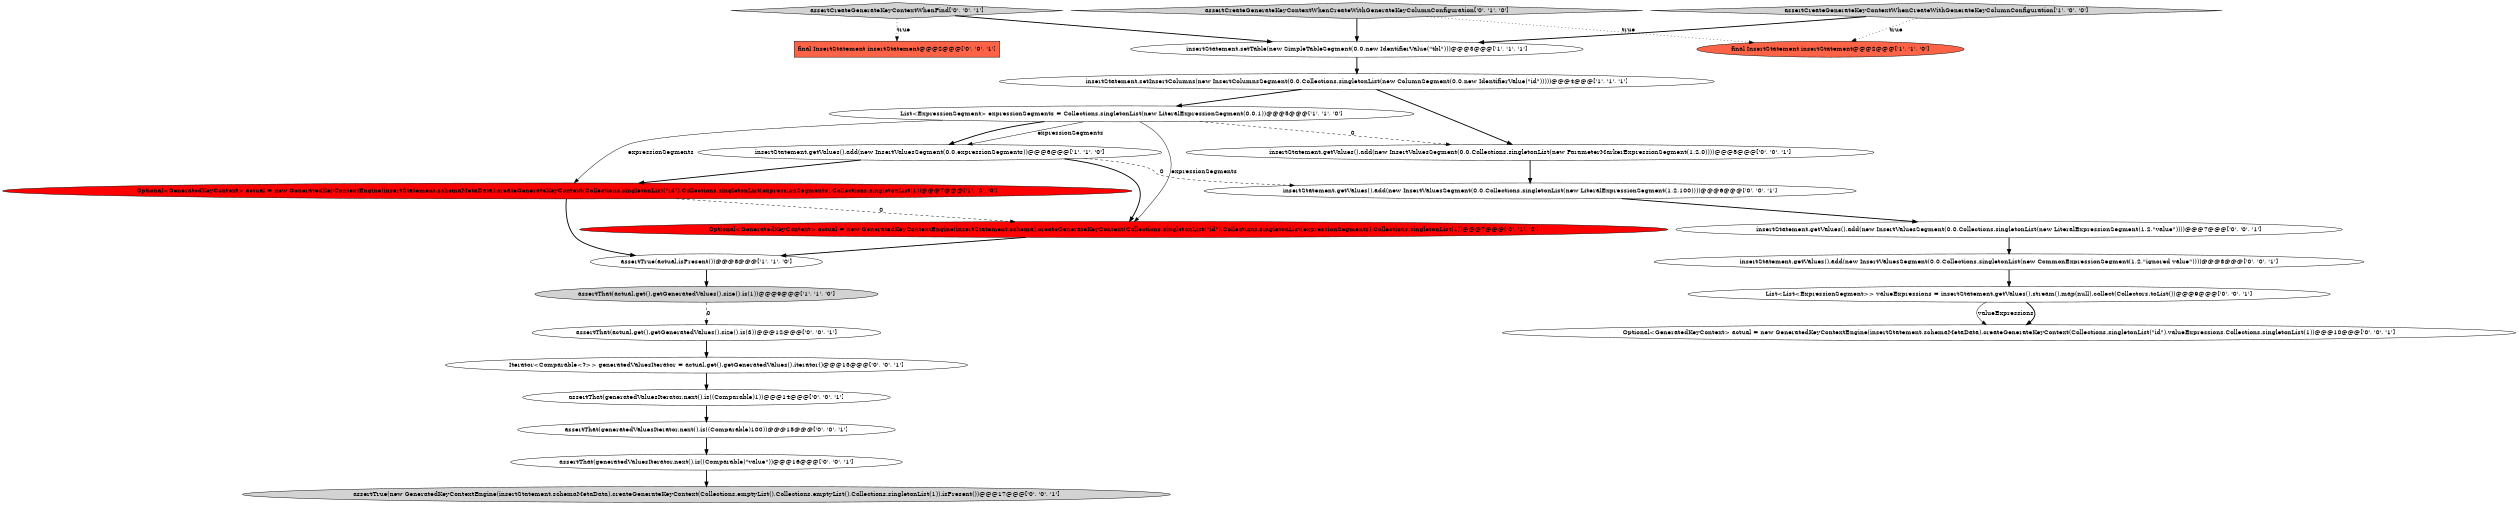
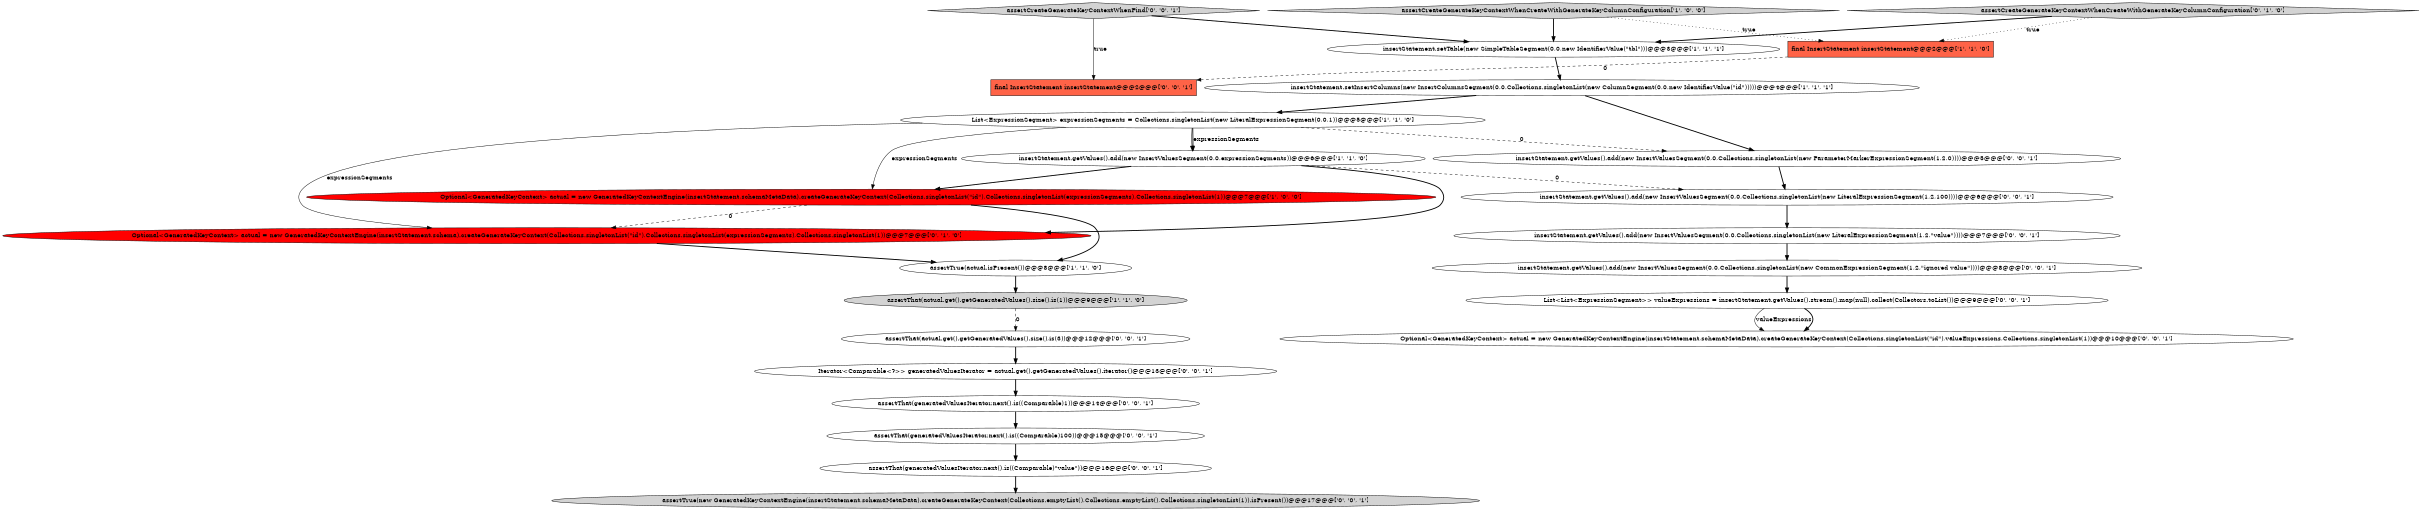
  digraph {
    node [fillcolor=white shape=ellipse style=filled]
    edge [style=bold]
    n1 [label="insertStatement.setTable(new SimpleTableSegment(0,0,new IdentifierValue(\"tbl\")))@@@3@@@['1', '1', '1']"]
    n2 [label="insertStatement.setInsertColumns(new InsertColumnsSegment(0,0,Collections.singletonList(new ColumnSegment(0,0,new IdentifierValue(\"id\")))))@@@4@@@['1', '1', '1']"]
    n3 [label="List<ExpressionSegment> expressionSegments = Collections.singletonList(new LiteralExpressionSegment(0,0,1))@@@5@@@['1', '1', '0']"]
    n4 [label="insertStatement.getValues().add(new InsertValuesSegment(0,0,Collections.singletonList(new ParameterMarkerExpressionSegment(1,2,0))))@@@5@@@['0', '0', '1']"]
    n5 [label="assertThat(actual.get().getGeneratedValues().size(),is(3))@@@12@@@['0', '0', '1']"]
    n6 [label="Iterator<Comparable<?>> generatedValuesIterator = actual.get().getGeneratedValues().iterator()@@@13@@@['0', '0', '1']"]
    n7 [label="assertThat(generatedValuesIterator.next(),is((Comparable)1))@@@14@@@['0', '0', '1']"]
    n8 [label="assertThat(generatedValuesIterator.next(),is((Comparable)100))@@@15@@@['0', '0', '1']"]
    n9 [label="assertThat(generatedValuesIterator.next(),is((Comparable)\"value\"))@@@16@@@['0', '0', '1']"]
    n10 [label="assertTrue(actual.isPresent())@@@8@@@['1', '1', '0']"]
    n11 [fillcolor=lightgray label="assertThat(actual.get().getGeneratedValues().size(),is(1))@@@9@@@['1', '1', '0']"]
    n12 [fillcolor=red label="Optional<GeneratedKeyContext> actual = new GeneratedKeyContextEngine(insertStatement,schemaMetaData).createGenerateKeyContext(Collections.singletonList(\"id\"),Collections.singletonList(expressionSegments),Collections.singletonList(1))@@@7@@@['1', '0', '0']"]
    n13 [fillcolor=red label="Optional<GeneratedKeyContext> actual = new GeneratedKeyContextEngine(insertStatement,schema).createGenerateKeyContext(Collections.singletonList(\"id\"),Collections.singletonList(expressionSegments),Collections.singletonList(1))@@@7@@@['0', '1', '0']"]
    n14 [fillcolor=lightgray label="assertCreateGenerateKeyContextWhenFind['0', '0', '1']" shape=diamond]
    n15 [fillcolor=tomato label="final InsertStatement insertStatement@@@2@@@['0', '0', '1']" shape=box]
    n16 [label="List<List<ExpressionSegment>> valueExpressions = insertStatement.getValues().stream().map(null).collect(Collectors.toList())@@@9@@@['0', '0', '1']"]
    n17 [label="Optional<GeneratedKeyContext> actual = new GeneratedKeyContextEngine(insertStatement,schemaMetaData).createGenerateKeyContext(Collections.singletonList(\"id\"),valueExpressions,Collections.singletonList(1))@@@10@@@['0', '0', '1']"]
    n18 [label="insertStatement.getValues().add(new InsertValuesSegment(0,0,Collections.singletonList(new LiteralExpressionSegment(1,2,100))))@@@6@@@['0', '0', '1']"]
    n19 [label="insertStatement.getValues().add(new InsertValuesSegment(0,0,Collections.singletonList(new LiteralExpressionSegment(1,2,\"value\"))))@@@7@@@['0', '0', '1']"]
    n20 [label="insertStatement.getValues().add(new InsertValuesSegment(0,0,Collections.singletonList(new CommonExpressionSegment(1,2,\"ignored value\"))))@@@8@@@['0', '0', '1']"]
    n21 [label="insertStatement.getValues().add(new InsertValuesSegment(0,0,expressionSegments))@@@6@@@['1', '1', '0']"]
    n22 [fillcolor=lightgray label="assertTrue(new GeneratedKeyContextEngine(insertStatement,schemaMetaData).createGenerateKeyContext(Collections.emptyList(),Collections.emptyList(),Collections.singletonList(1)).isPresent())@@@17@@@['0', '0', '1']"]
-   n23 [fillcolor=tomato label="final InsertStatement insertStatement@@@2@@@['1', '1', '0']"]
+   n23 [fillcolor=tomato label="final InsertStatement insertStatement@@@2@@@['1', '1', '0']" shape=box]
    n24 [fillcolor=lightgray label="assertCreateGenerateKeyContextWhenCreateWithGenerateKeyColumnConfiguration['1', '0', '0']" shape=diamond]
    n25 [fillcolor=lightgray label="assertCreateGenerateKeyContextWhenCreateWithGenerateKeyColumnConfiguration['0', '1', '0']" shape=diamond]
    n1 -> n2
    n2 -> n3
    n2 -> n4
    n3 -> n4 [label=0 style=dashed]
    n3 -> n12 [label=expressionSegments style=solid]
    n3 -> n13 [label=expressionSegments style=solid]
    n3 -> n21
    n3 -> n21 [label=expressionSegments style=solid]
    n4 -> n18
    n5 -> n6
    n6 -> n7
    n7 -> n8
    n8 -> n9
    n9 -> n22
    n10 -> n11
    n11 -> n5 [label=0 style=dashed]
    n12 -> n10
    n12 -> n13 [label=0 style=dashed]
    n13 -> n10
    n14 -> n1
-   n14 -> n15 [label=true style=dotted]
+   n14 -> n15 [label=true style=solid]
    n16 -> n17 [label=valueExpressions style=solid]
    n16 -> n17
    n18 -> n19
    n19 -> n20
    n20 -> n16
    n21 -> n12
    n21 -> n13
    n21 -> n18 [label=0 style=dashed]
+   n23 -> n15 [label=0 style=dashed]
    n24 -> n1
    n24 -> n23 [label=true style=dotted]
    n25 -> n1
    n25 -> n23 [label=true style=dotted]
  }
